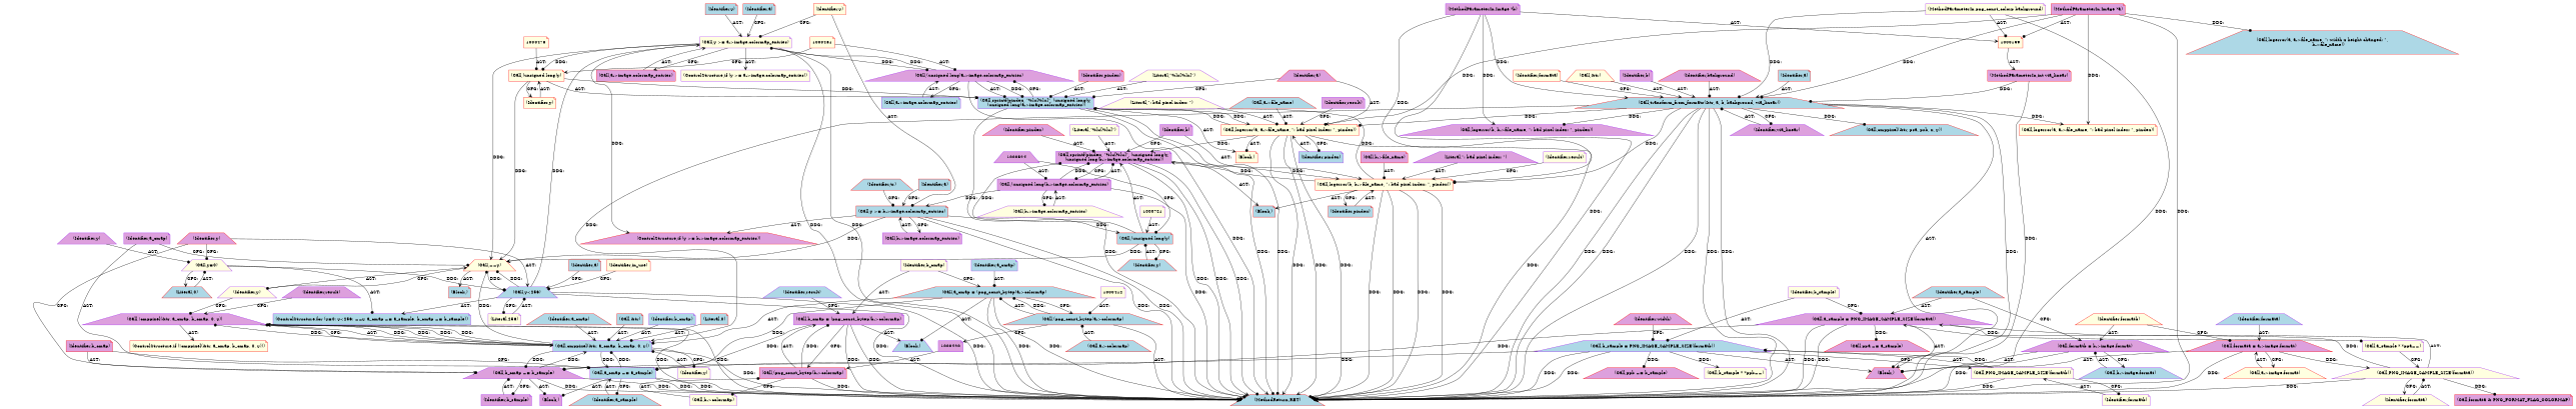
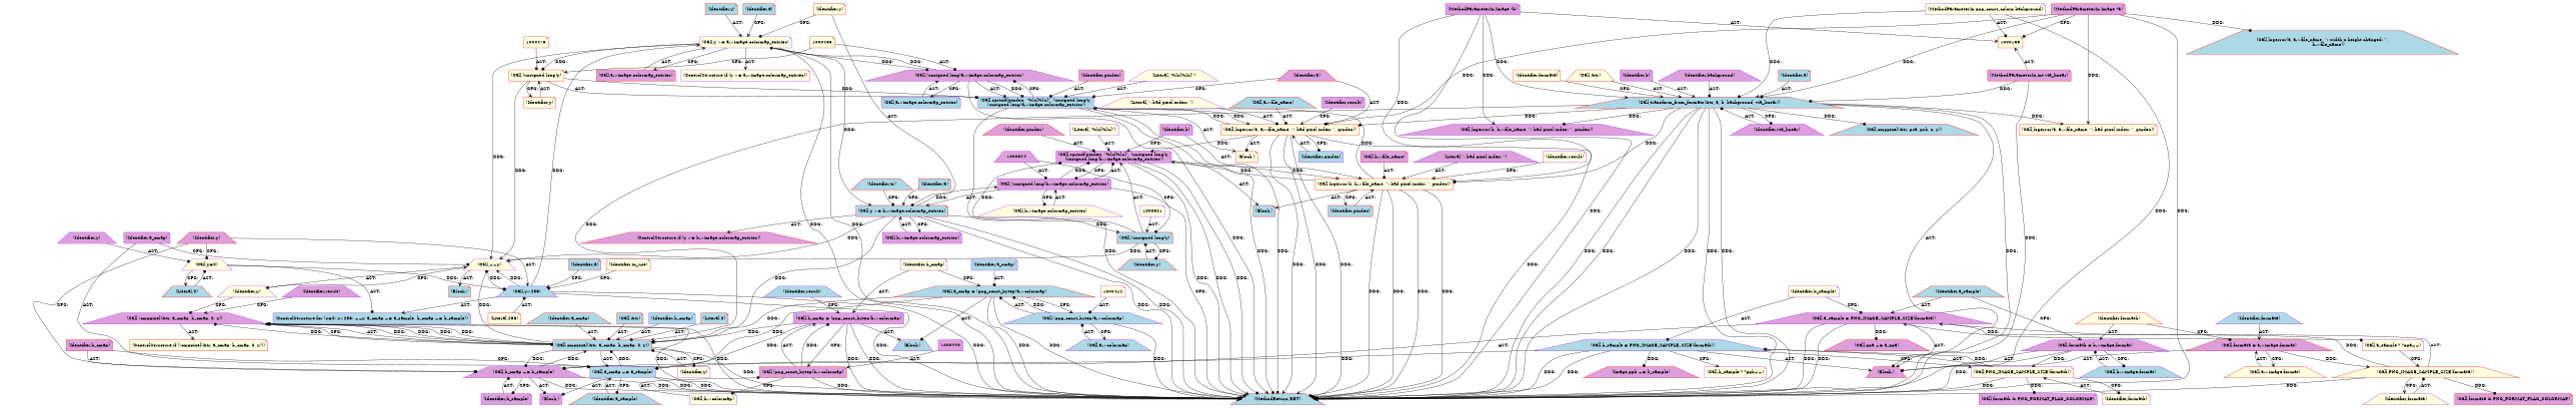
  digraph {
    node [color=purple fillcolor=plum shape=note style=filled]
    edge [arrowhead=dot]
    n1 [fillcolor=lightyellow label="(Call,y >= a->image.colormap_entries)"]
-   n2 [color=red fillcolor=lightyellow label="(Call,++y)" shape=trapezium]
+   n2 [fillcolor=lightyellow label="(Call,++y)" shape=trapezium]
    n3 [label="(Call,(unsigned long)a->image.colormap_entries)" shape=trapezium]
    n4 [color=red fillcolor=lightblue label="(Call,y >= b->image.colormap_entries)"]
    n5 [color=red fillcolor=lightyellow label="(Call,(unsigned long)y)"]
    n6 [color=red label="(Call,a->image.colormap_entries)"]
    n7 [fillcolor=lightyellow label="(ControlStructure,if (y >= a->image.colormap_entries))"]
    n8 [color=red fillcolor=lightblue label="(MethodReturn,RET)" shape=trapezium]
    n9 [fillcolor=lightblue label="(Call,y<256)" shape=trapezium]
    n10 [fillcolor=lightyellow label="(Identifier,y)" shape=trapezium]
    n11 [color=red fillcolor=lightblue label="(Block,)"]
    n12 [fillcolor=lightblue label="(Call,sprintf(pindex, \"%lu[%lu]\", (unsigned long)y,\n (unsigned long)a->image.colormap_entries))"]
    n13 [fillcolor=lightblue label="(Call,a->image.colormap_entries)"]
    n14 [color=red fillcolor=lightblue label="(Call,(unsigned long)y)"]
    n15 [label="(Call,(unsigned long)b->image.colormap_entries)"]
-   n16 [fillcolor=lightblue label="(Call,cmppixel(&tr, a_cmap, b_cmap, 0, y))"]
+   n16 [color=red fillcolor=lightblue label="(Call,cmppixel(&tr, a_cmap, b_cmap, 0, y))"]
    n17 [color=red label="(ControlStructure,if (y >= b->image.colormap_entries))" shape=trapezium]
    n18 [label="(Call,b->image.colormap_entries)"]
    n19 [color=red fillcolor=lightyellow label="(Identifier,y)"]
    n20 [fillcolor=lightblue label="(ControlStructure,for (y=0; y<256; ++y, a_cmap += a_sample, b_cmap += b_sample))"]
-   n21 [fillcolor=lightyellow label="(Literal,256)"]
+   n21 [color=red fillcolor=lightyellow label="(Literal,256)"]
    n22 [label="(Call,!cmppixel(&tr, a_cmap, b_cmap, 0, y))" shape=trapezium]
    n23 [color=red fillcolor=lightyellow label="(Call,logerror(a, a->file_name, \": bad pixel index: \", pindex))"]
    n24 [color=red fillcolor=lightyellow label="(Block,)"]
    n25 [label="(Call,sprintf(pindex, \"%lu[%lu]\", (unsigned long)y,\n (unsigned long)b->image.colormap_entries))"]
    n26 [color=red fillcolor=lightblue label="(Identifier,y)" shape=trapezium]
    n27 [color=red fillcolor=lightyellow label="(Call,logerror(b, b->file_name, \": bad pixel index: \", pindex))"]
    n28 [color=red fillcolor=lightblue label="(Block,)"]
    n29 [fillcolor=lightyellow label="(Call,b->image.colormap_entries)" shape=trapezium]
    n30 [fillcolor=lightblue label="(Call,a_cmap += a_sample)"]
    n31 [label="(Call,b_cmap += b_sample)" shape=trapezium]
    n32 [fillcolor=lightyellow label="(Identifier,y)"]
    n33 [label="(Block,)"]
    n34 [color=red fillcolor=lightblue label="(Identifier,a_sample)" shape=trapezium]
    n35 [label="(Identifier,b_sample)"]
    n36 [color=red fillcolor=lightyellow label="(ControlStructure,if (!cmppixel(&tr, a_cmap, b_cmap, 0, y)))"]
    n37 [color=red fillcolor=lightblue label="(Call,transform_from_formats(&tr, a, b, background, via_linear))" shape=trapezium]
    n38 [label="(Call,logerror(b, b->file_name, \": bad pixel index: \", pindex))" shape=trapezium]
    n39 [label="(Identifier,via_linear)" shape=trapezium]
    n40 [color=red label="(Block,)" shape=trapezium]
    n41 [color=red fillcolor=lightyellow label="(Call,logerror(a, a->file_name, \": bad pixel index: \", pindex))"]
    n42 [color=red fillcolor=lightblue label="(Call,cmppixel(&tr, psa, psb, x, y))" shape=trapezium]
    n43 [fillcolor=lightblue label="(Identifier,pindex)"]
    n44 [color=red fillcolor=lightblue label="(Identifier,pindex)"]
    n45 [color=red label="(MethodParameterIn,Image *a)"]
    n46 [color=red fillcolor=lightblue label="(Call,logerror(a, a->file_name, \": width x height changed: \",\n         b->file_name))" shape=trapezium]
    1000139 [color=red fillcolor=lightyellow]
    n48 [label="(MethodParameterIn,Image *b)"]
    n49 [fillcolor=lightyellow label="(MethodParameterIn,png_const_colorp background)"]
    n50 [color=red label="(MethodParameterIn,int via_linear)"]
    n51 [label="(Call,a_sample = PNG_IMAGE_SAMPLE_SIZE(formata))" shape=trapezium]
-   n52 [color=red label="(Call,ppa += a_sample)" shape=trapezium]
+   n52 [color=red label="(Call,ppa += a_ppa)" shape=trapezium]
    n53 [fillcolor=lightyellow label="(Call,a_sample * *ppa++)"]
-   n54 [fillcolor=lightyellow label="(Call,PNG_IMAGE_SAMPLE_SIZE(formata))" shape=trapezium]
+   n54 [color=red fillcolor=lightyellow label="(Call,PNG_IMAGE_SAMPLE_SIZE(formata))" shape=trapezium]
    n55 [color=red label="(Call,formata & PNG_FORMAT_FLAG_COLORMAP)"]
    n56 [fillcolor=lightyellow label="(Identifier,formata)" shape=trapezium]
    n57 [color=red label="(Call,formata = a->image.format)" shape=trapezium]
    n58 [color=red fillcolor=lightyellow label="(Call,a->image.format)" shape=trapezium]
    n59 [color=red fillcolor=lightblue label="(Call,a_cmap = (png_const_bytep)a->colormap)" shape=trapezium]
-   n60 [color=red fillcolor=lightblue label="(Call,(png_const_bytep)a->colormap)" shape=trapezium]
+   n60 [fillcolor=lightblue label="(Call,(png_const_bytep)a->colormap)" shape=trapezium]
    n61 [fillcolor=lightblue label="(Block,)" shape=trapezium]
-   n62 [color=red fillcolor=lightblue label="(Call,a->colormap)" shape=trapezium]
+   n62 [fillcolor=lightblue label="(Call,a->colormap)" shape=trapezium]
    n63 [label="(Call,b_cmap = (png_const_bytep)b->colormap)"]
    n64 [color=red label="(Call,(png_const_bytep)b->colormap)"]
    n65 [fillcolor=lightyellow label="(Call,b->colormap)"]
    n66 [fillcolor=lightblue label="(Call,b_sample = PNG_IMAGE_SAMPLE_SIZE(formatb))" shape=trapezium]
    n67 [fillcolor=lightyellow label="(Call,PNG_IMAGE_SAMPLE_SIZE(formatb))"]
    n68 [fillcolor=lightyellow label="(Call,b_sample * *ppb++)"]
-   n69 [color=red label="(Call,ppb += b_sample)" shape=trapezium]
+   n69 [color=red label="(Image,ppb += b_sample)" shape=trapezium]
+   n70 [label="(Call,formatb & PNG_FORMAT_FLAG_COLORMAP)"]
    n71 [fillcolor=lightyellow label="(Identifier,formatb)"]
    n72 [label="(Call,formatb = b->image.format)" shape=trapezium]
    n73 [fillcolor=lightblue label="(Call,b->image.format)" shape=trapezium]
    n74 [fillcolor=lightyellow label="(Call,y=0)" shape=trapezium]
    n75 [color=red fillcolor=lightblue label="(Literal,0)" shape=trapezium]
-   n76 [color=red label="(Identifier,width)" shape=trapezium]
    n77 [color=red label="(Identifier,y)" shape=trapezium]
    n78 [color=red fillcolor=lightblue label="(Call,&tr)"]
-   n79 [color=red label="(Identifier,background)" shape=trapezium]
+   n79 [label="(Identifier,background)" shape=trapezium]
    n80 [fillcolor=lightyellow label="(Literal,\": bad pixel index: \")" shape=trapezium]
    n81 [color=red fillcolor=lightblue label="(Identifier,a)"]
    n82 [fillcolor=lightblue label="(Identifier,b_cmap)"]
    n83 [color=red fillcolor=lightblue label="(Literal,0)"]
    n84 [fillcolor=lightyellow label="(Literal,\"%lu[%lu]\")"]
    n85 [fillcolor=lightblue label="(Identifier,result)" shape=trapezium]
    n86 [color=red fillcolor=lightyellow label="(Identifier,formatb)" shape=trapezium]
    n87 [color=red fillcolor=lightyellow label="(Identifier,formata)"]
    n88 [fillcolor=lightyellow label="(Identifier,b_sample)"]
    n89 [fillcolor=lightblue label="(Identifier,formata)" shape=trapezium]
    n90 [fillcolor=lightyellow label="(Identifier,b_cmap)"]
    n91 [color=red fillcolor=lightyellow label="(Identifier,y)"]
    n92 [fillcolor=lightblue label="(Identifier,a_cmap)"]
    n93 [color=red fillcolor=lightblue label="(Identifier,a)"]
    n94 [color=red label="(Identifier,b_cmap)"]
    n95 [color=red fillcolor=lightyellow label="(Identifier,in_use)"]
    n96 [color=red label="(Call,b->file_name)"]
    n97 [color=red label="(Identifier,a)" shape=trapezium]
    n98 [label="(Literal,\": bad pixel index: \")" shape=trapezium]
    n99 [fillcolor=lightyellow label="(Literal,\"%lu[%lu]\")" shape=trapezium]
    n100 [label="(Identifier,y)" shape=trapezium]
    n101 [color=red fillcolor=lightblue label="(Call,a->file_name)" shape=trapezium]
    n102 [label="(Identifier,b)"]
    n103 [color=red label="(Identifier,pindex)"]
    n104 [color=red fillcolor=lightyellow label="(Call,&tr)" shape=trapezium]
    n105 [color=red fillcolor=lightblue label="(Identifier,a)"]
    n106 [color=red fillcolor=lightblue label="(Identifier,a_cmap)" shape=trapezium]
    n107 [color=red label="(Identifier,pindex)" shape=trapezium]
    n108 [fillcolor=lightyellow label="(Identifier,result)"]
    n109 [label="(Identifier,a_cmap)"]
    n110 [color=red fillcolor=lightblue label="(Identifier,tr)" shape=trapezium]
    n111 [label="(Identifier,result)"]
    n112 [color=red fillcolor=lightblue label="(Identifier,a_sample)" shape=trapezium]
    n113 [label="(Identifier,b)"]
    n114 [color=red fillcolor=lightblue label="(Identifier,y)"]
    n115 [label="(Identifier,result)" shape=trapezium]
    n116 [color=red fillcolor=lightblue label="(Identifier,a)"]
-   1000481 [color=red fillcolor=lightyellow]
-   1000521 [fillcolor=lightyellow label=1000721]
+   1000481 [color=red fillcolor=lightyellow label=1000485]
+   1000521 [fillcolor=lightyellow]
    1000524 [shape=trapezium]
    1000478 [color=red fillcolor=lightyellow]
    1000412 [fillcolor=lightyellow]
    1000420
    n1 -> n2 [arrowhead=vee label="DDG: "]
    n1 -> n3 [label="DDG: "]
-   n1 -> n17 [arrowhead=vee label="DDG: "]
+   n1 -> n4 [arrowhead=vee label="DDG: "]
    n1 -> n5 [label="DDG: "]
    n1 -> n6 [arrowhead=vee label="CFG: "]
    n1 -> n7 [arrowhead=vee label="AST: "]
    n1 -> n8 [arrowhead=vee label="DDG: "]
    n1 -> n8 [arrowhead=vee label="DDG: "]
    n2 -> n9 [label="DDG: "]
    n2 -> n10 [label="CFG: "]
    n2 -> n11 [arrowhead=vee label="AST: "]
    n3 -> n1 [label="DDG: "]
    n3 -> n8 [arrowhead=vee label="DDG: "]
    n3 -> n12 [label="AST: "]
    n3 -> n12 [label="DDG: "]
    n3 -> n13 [arrowhead=vee label="CFG: "]
    n4 -> n2 [arrowhead=vee label="DDG: "]
    n4 -> n8 [arrowhead=vee label="DDG: "]
    n4 -> n8 [arrowhead=vee label="DDG: "]
    n4 -> n14 [arrowhead=vee label="DDG: "]
+   n4 -> n15 [arrowhead=vee label="DDG: "]
+   n4 -> n16 [label="DDG: "]
    n4 -> n17 [arrowhead=vee label="AST: "]
    n4 -> n18 [arrowhead=vee label="CFG: "]
    n5 -> n2 [arrowhead=vee label="DDG: "]
    n5 -> n12 [label="AST: "]
    n5 -> n12 [arrowhead=vee label="DDG: "]
    n5 -> n19 [arrowhead=vee label="CFG: "]
    n6 -> n1 [arrowhead=vee label="AST: "]
    n9 -> n1 [arrowhead=vee label="DDG: "]
-   n9 -> n2 [label="DDG: "]
+   n9 -> n2 [arrowhead=vee label="DDG: "]
    n9 -> n8 [arrowhead=vee label="DDG: "]
    n9 -> n8 [arrowhead=vee label="DDG: "]
    n9 -> n20 [arrowhead=vee label="AST: "]
-   n9 -> n21 [label="CFG: "]
    n10 -> n2 [arrowhead=vee label="AST: "]
    n10 -> n22 [label="CFG: "]
    n12 -> n3 [label="CFG: "]
    n12 -> n8 [label="DDG: "]
    n12 -> n8 [label="DDG: "]
    n12 -> n8 [label="DDG: "]
    n12 -> n23 [arrowhead=vee label="DDG: "]
    n12 -> n24 [arrowhead=vee label="AST: "]
    n13 -> n3 [arrowhead=vee label="AST: "]
    n14 -> n2 [arrowhead=vee label="DDG: "]
    n14 -> n25 [arrowhead=vee label="AST: "]
    n14 -> n25 [label="DDG: "]
    n14 -> n26 [label="CFG: "]
-   n15 -> n4 [arrowhead=vee label="DDG: "]
-   n15 -> n8 [label="DDG: "]
+   n15 -> n4 [arrowhead=vee label="AST: "]
+   n15 -> n8 [label="CFG: "]
    n15 -> n25 [label="AST: "]
    n15 -> n25 [label="DDG: "]
    n15 -> n29 [label="CFG: "]
    n16 -> n2 [label="DDG: "]
    n16 -> n8 [label="DDG: "]
    n16 -> n22 [label="AST: "]
    n16 -> n22 [arrowhead=vee label="DDG: "]
    n16 -> n22 [label="DDG: "]
    n16 -> n22 [arrowhead=vee label="DDG: "]
    n16 -> n22 [arrowhead=vee label="DDG: "]
    n16 -> n22 [label="DDG: "]
-   n16 -> n30 [arrowhead=vee label="DDG: "]
+   n16 -> n30 [arrowhead=vee label="AST: "]
    n16 -> n31 [label="DDG: "]
    n16 -> n32 [label="CFG: "]
    n18 -> n4 [arrowhead=vee label="AST: "]
    n19 -> n5 [arrowhead=vee label="AST: "]
    n21 -> n9 [label="AST: "]
    n22 -> n8 [label="DDG: "]
    n22 -> n8 [arrowhead=vee label="DDG: "]
-   n22 -> n16 [arrowhead=vee label="CFG: "]
+   n22 -> n16 [label="CFG: "]
    n22 -> n36 [arrowhead=vee label="AST: "]
    n23 -> n8 [arrowhead=vee label="DDG: "]
    n23 -> n8 [arrowhead=vee label="DDG: "]
    n23 -> n8 [label="DDG: "]
    n23 -> n8 [arrowhead=vee label="DDG: "]
    n23 -> n12 [label="DDG: "]
    n23 -> n24 [label="AST: "]
    n23 -> n25 [arrowhead=vee label="DDG: "]
    n23 -> n43 [label="CFG: "]
    n25 -> n8 [arrowhead=vee label="DDG: "]
    n25 -> n8 [arrowhead=vee label="DDG: "]
    n25 -> n8 [label="DDG: "]
    n25 -> n15 [label="CFG: "]
    n25 -> n27 [arrowhead=vee label="DDG: "]
    n25 -> n28 [arrowhead=vee label="AST: "]
    n26 -> n14 [label="AST: "]
    n27 -> n8 [arrowhead=vee label="DDG: "]
    n27 -> n8 [label="DDG: "]
    n27 -> n8 [arrowhead=vee label="DDG: "]
    n27 -> n8 [label="DDG: "]
    n27 -> n12 [arrowhead=vee label="DDG: "]
    n27 -> n25 [arrowhead=vee label="DDG: "]
    n27 -> n28 [arrowhead=vee label="AST: "]
    n27 -> n44 [arrowhead=vee label="CFG: "]
    n29 -> n15 [arrowhead=vee label="AST: "]
    n30 -> n8 [arrowhead=vee label="DDG: "]
    n30 -> n8 [label="DDG: "]
    n30 -> n16 [label="DDG: "]
    n30 -> n33 [label="AST: "]
    n30 -> n34 [label="CFG: "]
    n31 -> n8 [label="DDG: "]
    n31 -> n8 [label="DDG: "]
    n31 -> n16 [arrowhead=vee label="DDG: "]
    n31 -> n33 [label="AST: "]
    n31 -> n35 [label="CFG: "]
    n32 -> n16 [label="AST: "]
    n34 -> n30 [arrowhead=vee label="AST: "]
    n35 -> n31 [label="AST: "]
    n37 -> n8 [label="DDG: "]
    n37 -> n8 [arrowhead=vee label="DDG: "]
    n37 -> n8 [arrowhead=vee label="DDG: "]
    n37 -> n8 [arrowhead=vee label="DDG: "]
    n37 -> n8 [label="DDG: "]
    n37 -> n8 [arrowhead=vee label="DDG: "]
    n37 -> n16 [arrowhead=vee label="DDG: "]
    n37 -> n23 [label="DDG: "]
    n37 -> n27 [label="DDG: "]
    n37 -> n38 [label="DDG: "]
    n37 -> n39 [label="CFG: "]
    n37 -> n40 [arrowhead=vee label="AST: "]
    n37 -> n41 [arrowhead=vee label="DDG: "]
    n37 -> n42 [label="DDG: "]
    n39 -> n37 [label="AST: "]
    n43 -> n23 [arrowhead=vee label="AST: "]
    n44 -> n27 [arrowhead=vee label="AST: "]
    n45 -> n8 [label="DDG: "]
    n45 -> n23 [label="DDG: "]
    n45 -> n37 [label="DDG: "]
    n45 -> n41 [arrowhead=vee label="DDG: "]
    n45 -> n46 [label="DDG: "]
-   n45 -> 1000139 [label="AST: "]
+   n45 -> 1000139 [label="CFG: "]
    n48 -> n8 [arrowhead=vee label="DDG: "]
    n48 -> n27 [label="DDG: "]
    n48 -> n37 [arrowhead=vee label="DDG: "]
    n48 -> n38 [arrowhead=vee label="DDG: "]
    n48 -> 1000139 [arrowhead=vee label="AST: "]
    n49 -> n8 [label="DDG: "]
    n49 -> n37 [label="DDG: "]
    n49 -> 1000139 [label="AST: "]
    n50 -> n8 [label="DDG: "]
    n50 -> n37 [label="DDG: "]
-   1000139 -> n50 [arrowhead=vee label="AST: "]
+   n50 -> 1000139 [arrowhead=vee label="AST: "]
    n51 -> n8 [label="DDG: "]
    n51 -> n8 [arrowhead=vee label="DDG: "]
-   n51 -> n30 [label="DDG: "]
+   n51 -> n30 [label="AST: "]
    n51 -> n40 [label="AST: "]
    n51 -> n52 [label="DDG: "]
    n51 -> n53 [label="DDG: "]
    n53 -> n54 [arrowhead=vee label="CFG: "]
    n54 -> n8 [label="DDG: "]
    n54 -> n51 [arrowhead=vee label="AST: "]
    n54 -> n51 [arrowhead=vee label="DDG: "]
    n54 -> n55 [label="DDG: "]
    n54 -> n56 [arrowhead=vee label="CFG: "]
    n56 -> n54 [label="AST: "]
-   n57 -> n8 [label="DDG: "]
    n57 -> n40 [label="AST: "]
    n57 -> n54 [arrowhead=vee label="DDG: "]
    n57 -> n58 [arrowhead=vee label="CFG: "]
    n58 -> n57 [arrowhead=vee label="AST: "]
    n59 -> n8 [arrowhead=vee label="DDG: "]
    n59 -> n8 [label="DDG: "]
-   n59 -> n16 [label="AST: "]
+   n59 -> n16 [label="DDG: "]
    n59 -> n30 [label="DDG: "]
    n59 -> n60 [arrowhead=vee label="CFG: "]
    n59 -> n61 [label="AST: "]
-   n60 -> n8 [label="AST: "]
+   n60 -> n8 [label="DDG: "]
    n60 -> n59 [label="AST: "]
    n60 -> n59 [label="DDG: "]
-   n60 -> 1000420 [arrowhead=vee label="CFG: "]
+   n60 -> n62 [arrowhead=vee label="CFG: "]
    n62 -> n60 [label="AST: "]
    n63 -> n8 [arrowhead=vee label="DDG: "]
    n63 -> n8 [label="DDG: "]
+   n63 -> n16 [arrowhead=vee label="DDG: "]
    n63 -> n31 [label="DDG: "]
    n63 -> n61 [arrowhead=vee label="AST: "]
    n63 -> n64 [arrowhead=vee label="CFG: "]
    n64 -> n8 [label="DDG: "]
    n64 -> n63 [arrowhead=vee label="AST: "]
    n64 -> n63 [label="DDG: "]
    n64 -> n65 [label="CFG: "]
    n65 -> n64 [label="AST: "]
    n66 -> n8 [arrowhead=vee label="DDG: "]
    n66 -> n8 [arrowhead=vee label="DDG: "]
    n66 -> n31 [label="DDG: "]
    n66 -> n40 [arrowhead=vee label="AST: "]
    n66 -> n67 [arrowhead=vee label="CFG: "]
-   n66 -> n68 [arrowhead=vee label="DDG: "]
+   n66 -> n68 [arrowhead=vee label="CFG: "]
    n66 -> n69 [label="DDG: "]
    n67 -> n8 [label="DDG: "]
    n67 -> n66 [arrowhead=vee label="AST: "]
    n67 -> n66 [label="DDG: "]
+   n67 -> n70 [label="DDG: "]
    n67 -> n71 [label="CFG: "]
    n71 -> n67 [arrowhead=vee label="AST: "]
    n72 -> n8 [arrowhead=vee label="DDG: "]
    n72 -> n40 [label="AST: "]
-   n72 -> n73 [arrowhead=vee label="CFG: "]
+   n72 -> n67 [arrowhead=vee label="DDG: "]
+   n72 -> n73 [label="CFG: "]
    n73 -> n72 [label="AST: "]
    n74 -> n9 [label="DDG: "]
    n74 -> n20 [label="AST: "]
    n74 -> n75 [arrowhead=vee label="CFG: "]
    n75 -> n74 [label="AST: "]
-   n76 -> n66 [label="CFG: "]
    n77 -> n9 [arrowhead=vee label="AST: "]
    n77 -> n31 [arrowhead=vee label="CFG: "]
    n77 -> n74 [label="CFG: "]
    n78 -> n16 [label="AST: "]
    n79 -> n37 [label="AST: "]
    n80 -> n23 [label="AST: "]
    n81 -> n37 [arrowhead=vee label="AST: "]
    n82 -> n16 [arrowhead=vee label="AST: "]
    n83 -> n16 [label="AST: "]
    n84 -> n25 [arrowhead=vee label="AST: "]
    n85 -> n63 [arrowhead=vee label="CFG: "]
    n86 -> n57 [label="CFG: "]
    n86 -> n72 [arrowhead=vee label="AST: "]
    n87 -> n37 [arrowhead=vee label="CFG: "]
    n88 -> n51 [label="CFG: "]
    n88 -> n66 [label="AST: "]
    n89 -> n57 [arrowhead=vee label="AST: "]
    n90 -> n59 [arrowhead=vee label="CFG: "]
    n90 -> n63 [arrowhead=vee label="AST: "]
    n91 -> n1 [label="CFG: "]
    n91 -> n4 [label="AST: "]
    n92 -> n59 [label="AST: "]
    n93 -> n4 [arrowhead=vee label="CFG: "]
    n94 -> n30 [label="CFG: "]
    n94 -> n31 [label="AST: "]
    n95 -> n9 [label="CFG: "]
    n96 -> n27 [label="AST: "]
    n97 -> n12 [label="CFG: "]
    n97 -> n23 [arrowhead=vee label="AST: "]
    n98 -> n27 [arrowhead=vee label="AST: "]
    n99 -> n12 [label="AST: "]
    n100 -> n74 [label="AST: "]
    n101 -> n23 [label="AST: "]
    n102 -> n25 [arrowhead=vee label="CFG: "]
    n102 -> n27 [arrowhead=vee label="AST: "]
    n103 -> n12 [label="AST: "]
    n104 -> n37 [arrowhead=vee label="AST: "]
    n105 -> n1 [arrowhead=vee label="CFG: "]
    n106 -> n16 [arrowhead=vee label="AST: "]
    n107 -> n25 [label="AST: "]
    n108 -> n27 [arrowhead=vee label="CFG: "]
    n109 -> n2 [label="CFG: "]
    n109 -> n30 [arrowhead=vee label="AST: "]
    n110 -> n4 [label="CFG: "]
    n111 -> n23 [arrowhead=vee label="CFG: "]
    n112 -> n51 [arrowhead=vee label="AST: "]
    n112 -> n72 [arrowhead=vee label="CFG: "]
    n113 -> n37 [arrowhead=vee label="AST: "]
    n114 -> n1 [arrowhead=vee label="AST: "]
    n115 -> n22 [arrowhead=vee label="CFG: "]
    n116 -> n9 [arrowhead=vee label="CFG: "]
    1000481 -> n3 [label="AST: "]
    1000481 -> n5 [arrowhead=vee label="CFG: "]
    1000521 -> n14 [arrowhead=vee label="AST: "]
    1000524 -> n14 [label="CFG: "]
    1000524 -> n15 [label="AST: "]
    1000478 -> n5 [label="AST: "]
    1000412 -> n60 [label="AST: "]
    1000420 -> n64 [arrowhead=vee label="AST: "]
  }
